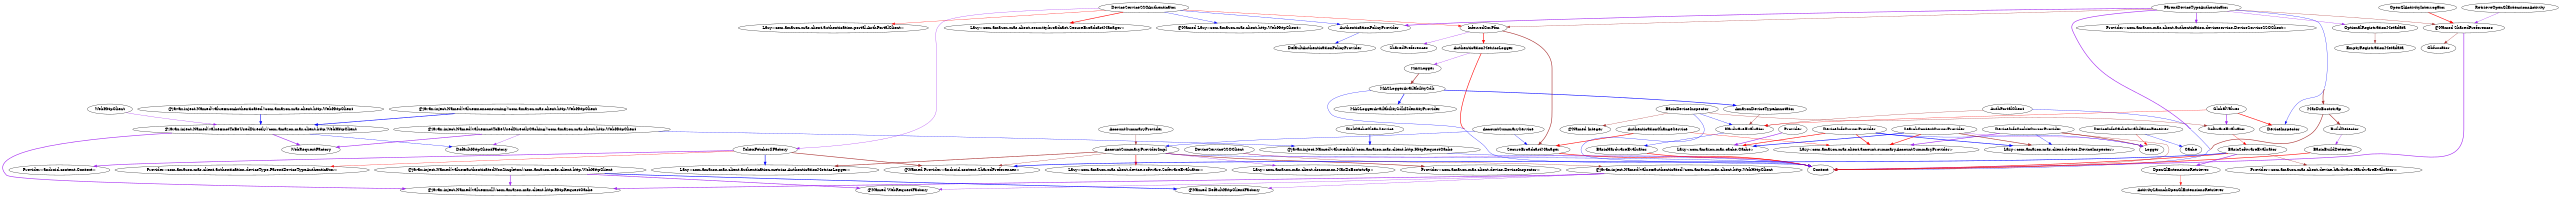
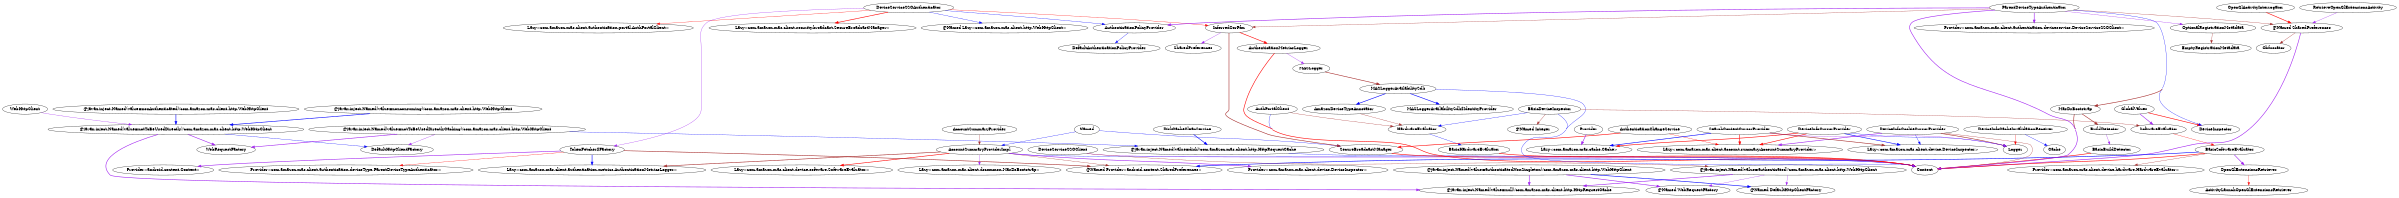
  digraph {
    concentrate=true
    edge [color=purple style=solid]
    n1 [label="@Named SharedPreferences"]
    Context
    Obfuscator
    n4 [label="@javax.inject.Named(value=authenticated)/com.amazon.mas.client.http.WebHttpClient"]
    n5 [label="@Named DefaultHttpClientFactory"]
    n6 [label="@Named WebRequestFactory"]
    n7 [label="@javax.inject.Named(value=null)/com.amazon.mas.client.http.HttpRequestCache"]
    n8 [label="@javax.inject.Named(value=authenticatedNonSingleton)/com.amazon.mas.client.http.WebHttpClient"]
    n9 [label="@javax.inject.Named(value=disk)/com.amazon.mas.client.http.HttpRequestCache"]
    n10 [label="@javax.inject.Named(value=nonAuthenticated)/com.amazon.mas.client.http.WebHttpClient"]
    n11 [label="@javax.inject.Named(value=notToBeUsedDirectly)/com.amazon.mas.client.http.WebHttpClient"]
    DefaultHttpClientFactory
    WebRequestFactory
    n14 [label="@javax.inject.Named(value=nonconsuming)/com.amazon.mas.client.http.WebHttpClient"]
    n15 [label="@javax.inject.Named(value=notToBeUsedDirectlyCaching)/com.amazon.mas.client.http.WebHttpClient"]
    AccountSummaryProvider
    AccountSummaryProviderImpl
    n18 [label="@Named Provider<android.content.SharedPreferences>"]
    n19 [label="Provider<com.amazon.mas.client.device.DeviceInspector>"]
    n20 [label="Lazy<com.amazon.mas.client.authentication.metrics.AuthenticationMetricsLogger>"]
    n21 [label="Lazy<com.amazon.mas.client.device.software.SoftwareEvaluator>"]
    n22 [label="Lazy<com.amazon.mas.client.dscommon.MasDsBootstrap>"]
-   AccountSummaryService
+   AccountSummaryService [label=Named]
    SecureBroadcastManager
    AmazonDeviceTypeAnnotator
    HardwareEvaluator
    BasicHardwareEvaluator
    AuthPortalClient
    AuthenticationChangeService
    n30 [label="Lazy<com.amazon.mas.client.account.summary.AccountSummaryProvider>"]
    AuthenticationMetricsLogger
    MASLogger
    MASLoggerAvailabilitySdk
    n34 [label="MASLoggerAvailabilitySdk$IdentityProvider"]
    AuthenticationPolicyProvider
    DefaultAuthenticationPolicyProvider
    BasicBuildDetector
    n38 [label="@Named Integer"]
    BasicDeviceInspector
    SoftwareEvaluator
    BasicSoftwareEvaluator
    n42 [label="Provider<com.amazon.mas.client.device.hardware.HardwareEvaluator>"]
    OpenGlExtensionsRetriever
    ActivityLaunchOpenGlExtensionsRetriever
    BuildDetector
    DeviceInfoCacheInvalidationReceiver
    Logger
    Cache
    DeviceInfoCookieCursorProvider
    n50 [label="Lazy<com.amazon.mas.client.device.DeviceInspector>"]
    n51 [label="Lazy<com.amazon.mas.cache.Cache>"]
    DeviceInfoCursorProvider
    DeviceServiceSSOAuthenticator
    InferredCorPfm
    n55 [label="@Named Lazy<com.amazon.mas.client.http.WebHttpClient>"]
    n56 [label="Lazy<com.amazon.mas.client.authentication.portal.AuthPortalClient>"]
    n57 [label="Lazy<com.amazon.mas.client.security.broadcast.SecureBroadcastManager>"]
    n58 [label="TokenFetcher$Factory"]
    SharedPreferences
    n60 [label="Provider<android.content.Context>"]
    n61 [label="Provider<com.amazon.mas.client.authentication.deviceType.ParentDeviceTypeAuthenticator>"]
    DeviceServiceSSOClient
    DiskCacheCleanService
    GlobalValues
    DeviceInspector
    MasDsBootstrap
    OpenGlActivityInterrogator
    OptionalRegistrationMetadata
    EmptyRegistrationMetadata
    ParentDeviceTypeAuthenticator
    n71 [label="Provider<com.amazon.mas.client.authentication.deviceservice.DeviceServiceSSOClient>"]
    RetrieveOpenGlExtensionsActivity
    n73 [label=Provider]
    SearchContextCursorProvider
    WebHttpClient
    n1 -> Context [style=bold]
    n1 -> Obfuscator [color=brown]
    n4 -> n5
    n4 -> n6
    n4 -> n7 [style=bold]
    n8 -> n5 [color=blue style=bold]
    n8 -> n6 [style=bold]
    n8 -> n7 [style=bold]
    n9 -> Context [color=blue]
    n10 -> n11 [color=blue style=bold]
    n11 -> n7 [style=bold]
    n11 -> DefaultHttpClientFactory [color=blue]
    n11 -> WebRequestFactory [style=bold]
    n14 -> n11 [color=blue style=bold]
    n15 -> n9 [color=blue]
    n15 -> DefaultHttpClientFactory
    n15 -> WebRequestFactory [style=bold]
    AccountSummaryProvider -> AccountSummaryProviderImpl [color=brown]
    AccountSummaryProviderImpl -> Context [color=blue]
    AccountSummaryProviderImpl -> n18 [color=brown]
-   AccountSummaryProviderImpl -> n19 [color=brown style=bold]
+   AccountSummaryProviderImpl -> n19 [style=bold]
    AccountSummaryProviderImpl -> n20 [color=brown style=bold]
    AccountSummaryProviderImpl -> n21 [color=red style=bold]
    AccountSummaryProviderImpl -> n22
    AccountSummaryService -> AccountSummaryProviderImpl [color=blue]
    AccountSummaryService -> SecureBroadcastManager [color=blue]
    SecureBroadcastManager -> Context [color=red style=bold]
    AmazonDeviceTypeAnnotator -> HardwareEvaluator [color=brown]
    HardwareEvaluator -> BasicHardwareEvaluator [color=blue]
    BasicHardwareEvaluator -> Context [color=red style=bold]
    AuthPortalClient -> Context [color=blue]
    AuthPortalClient -> HardwareEvaluator [color=brown]
    AuthenticationChangeService -> SecureBroadcastManager [color=red style=bold]
    AuthenticationChangeService -> n30 [color=red]
    AuthenticationMetricsLogger -> Context [color=red style=bold]
    AuthenticationMetricsLogger -> MASLogger
    MASLogger -> MASLoggerAvailabilitySdk [color=brown style=bold]
    MASLoggerAvailabilitySdk -> Context [color=blue]
    MASLoggerAvailabilitySdk -> AmazonDeviceTypeAnnotator [color=blue style=bold]
    MASLoggerAvailabilitySdk -> n34 [color=blue style=bold]
    AuthenticationPolicyProvider -> DefaultAuthenticationPolicyProvider [color=blue]
    BasicBuildDetector -> Context [color=red style=bold]
    BasicDeviceInspector -> Context [color=blue]
    BasicDeviceInspector -> HardwareEvaluator [color=blue]
    BasicDeviceInspector -> n38 [color=brown]
    BasicDeviceInspector -> SoftwareEvaluator [color=brown]
    SoftwareEvaluator -> BasicSoftwareEvaluator [color=red]
    BasicSoftwareEvaluator -> Context [color=red style=bold]
    BasicSoftwareEvaluator -> n18 [color=blue style=bold]
    BasicSoftwareEvaluator -> n42 [color=brown]
    BasicSoftwareEvaluator -> OpenGlExtensionsRetriever [style=bold]
    OpenGlExtensionsRetriever -> ActivityLaunchOpenGlExtensionsRetriever [color=red]
    BuildDetector -> BasicBuildDetector
    DeviceInfoCacheInvalidationReceiver -> Logger [color=red]
    DeviceInfoCacheInvalidationReceiver -> Cache [color=blue]
    DeviceInfoCookieCursorProvider -> Context [color=brown]
    DeviceInfoCookieCursorProvider -> n30 [style=bold]
    DeviceInfoCookieCursorProvider -> Logger [color=brown style=bold]
    DeviceInfoCookieCursorProvider -> n50 [color=blue]
    DeviceInfoCursorProvider -> n30 [color=red style=bold]
    DeviceInfoCursorProvider -> Logger [color=blue]
    DeviceInfoCursorProvider -> n50 [color=blue style=bold]
    DeviceInfoCursorProvider -> n51 [color=red style=bold]
    DeviceServiceSSOAuthenticator -> AuthenticationPolicyProvider [color=blue]
    DeviceServiceSSOAuthenticator -> InferredCorPfm [color=red]
    DeviceServiceSSOAuthenticator -> n55 [color=blue]
    DeviceServiceSSOAuthenticator -> n56 [color=red]
    DeviceServiceSSOAuthenticator -> n57 [color=red style=bold]
    DeviceServiceSSOAuthenticator -> n58
    InferredCorPfm -> SecureBroadcastManager [color=brown style=bold]
    InferredCorPfm -> AuthenticationMetricsLogger [color=red style=bold]
    InferredCorPfm -> SharedPreferences
    n58 -> n18 [color=brown style=bold]
    n58 -> n20 [color=blue style=bold]
    n58 -> n60 [style=bold]
    n58 -> n61 [color=red]
    DeviceServiceSSOClient -> Context
    DeviceServiceSSOClient -> n4 [color=brown]
    DiskCacheCleanService -> n9 [color=blue style=bold]
-   GlobalValues -> HardwareEvaluator [color=red]
    GlobalValues -> SoftwareEvaluator [style=bold]
    GlobalValues -> DeviceInspector [color=red style=bold]
    MasDsBootstrap -> Context [color=brown style=bold]
    MasDsBootstrap -> BuildDetector [color=brown style=bold]
    OpenGlActivityInterrogator -> n1 [color=red style=bold]
    OptionalRegistrationMetadata -> EmptyRegistrationMetadata [color=brown]
    ParentDeviceTypeAuthenticator -> n1 [color=brown]
    ParentDeviceTypeAuthenticator -> Context [style=bold]
    ParentDeviceTypeAuthenticator -> AuthenticationPolicyProvider [style=bold]
    ParentDeviceTypeAuthenticator -> InferredCorPfm [color=brown]
    ParentDeviceTypeAuthenticator -> DeviceInspector [color=blue]
    ParentDeviceTypeAuthenticator -> MasDsBootstrap [color=brown style=bold]
    ParentDeviceTypeAuthenticator -> OptionalRegistrationMetadata
    ParentDeviceTypeAuthenticator -> n71 [style=bold]
    RetrieveOpenGlExtensionsActivity -> n1
    n73 -> n51 [style=bold]
    SearchContextCursorProvider -> n30 [color=red style=bold]
    SearchContextCursorProvider -> Logger
    SearchContextCursorProvider -> n50 [color=brown style=bold]
    SearchContextCursorProvider -> n51 [color=blue style=bold]
    WebHttpClient -> n11
  }
